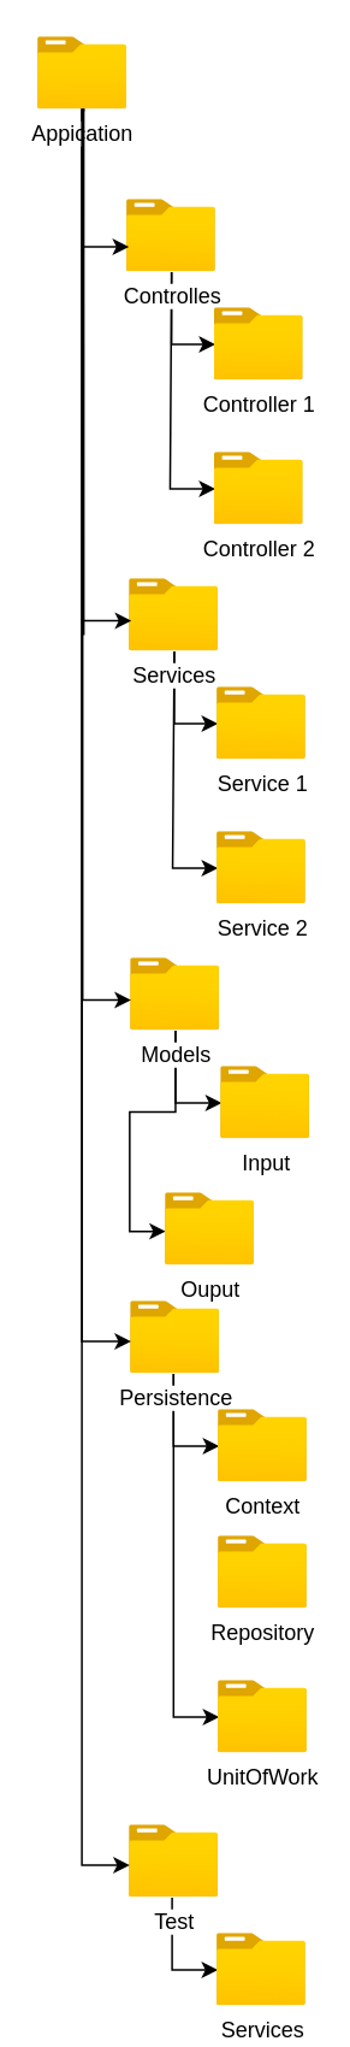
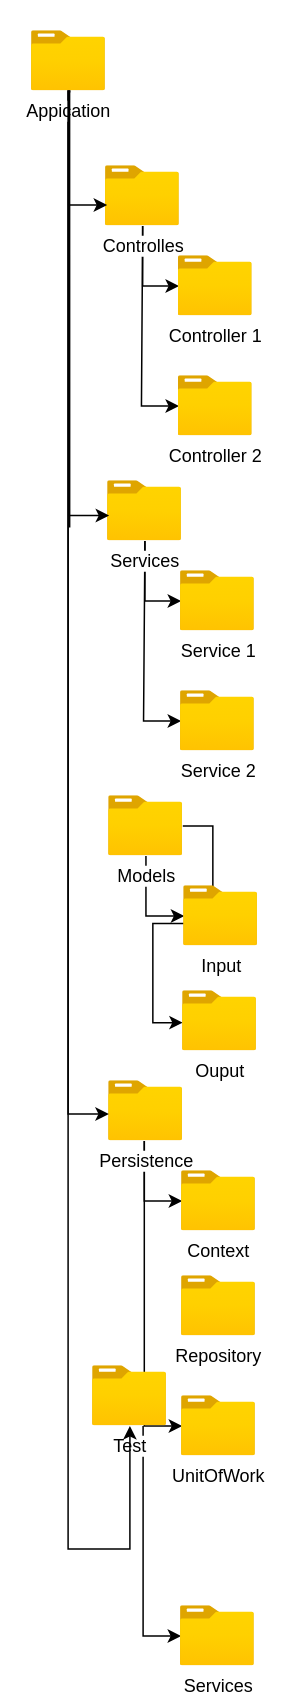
  <mxCell id="0" />
  <mxCell id="1" parent="0" />
  <mxCell id="2" style="edgeStyle=orthogonalEdgeStyle;rounded=0;orthogonalLoop=1;jettySize=auto;html=1;entryX=0.006;entryY=0.5;entryDx=0;entryDy=0;entryPerimeter=0;startArrow=none;startFill=0;endArrow=classic;endFill=1;" parent="1" source="11" target="12" edge="1"><mxGeometry relative="1" as="geometry"><mxPoint x="95.34" y="760" as="sourcePoint" /><Array as="points"><mxPoint x="95.65" y="800" /></Array></mxGeometry></mxCell>
  <mxCell id="3" style="edgeStyle=orthogonalEdgeStyle;rounded=0;orthogonalLoop=1;jettySize=auto;html=1;entryX=0.006;entryY=0.5;entryDx=0;entryDy=0;entryPerimeter=0;startArrow=none;startFill=0;endArrow=classic;endFill=1;" parent="1" source="11" target="14" edge="1"><mxGeometry relative="1" as="geometry"><mxPoint x="95.65" y="840" as="sourcePoint" /><Array as="points"><mxPoint x="95.65" y="950" /></Array></mxGeometry></mxCell>
  <mxCell id="4" style="edgeStyle=orthogonalEdgeStyle;rounded=0;orthogonalLoop=1;jettySize=auto;html=1;entryX=0.006;entryY=0.5;entryDx=0;entryDy=0;entryPerimeter=0;startArrow=none;startFill=0;endArrow=classic;endFill=1;" parent="1" source="18" target="19" edge="1"><mxGeometry relative="1" as="geometry"><mxPoint x="94.63" y="360" as="sourcePoint" /><Array as="points"><mxPoint x="95.23" y="400" /></Array></mxGeometry></mxCell>
  <mxCell id="5" style="edgeStyle=orthogonalEdgeStyle;rounded=0;orthogonalLoop=1;jettySize=auto;html=1;entryX=0.006;entryY=0.5;entryDx=0;entryDy=0;entryPerimeter=0;startArrow=none;startFill=0;endArrow=classic;endFill=1;" parent="1" source="18" target="20" edge="1"><mxGeometry relative="1" as="geometry"><mxPoint x="94.93" y="440" as="sourcePoint" /><Array as="points"><mxPoint x="96.23" y="362" /><mxPoint x="95.23" y="480" /></Array></mxGeometry></mxCell>
  <mxCell id="6" style="edgeStyle=orthogonalEdgeStyle;rounded=0;orthogonalLoop=1;jettySize=auto;html=1;entryX=0.006;entryY=0.5;entryDx=0;entryDy=0;entryPerimeter=0;startArrow=none;startFill=0;endArrow=classic;endFill=1;" parent="1" source="8" target="9" edge="1"><mxGeometry relative="1" as="geometry"><Array as="points"><mxPoint x="96.36" y="610" /></Array></mxGeometry></mxCell>
  <mxCell id="7" style="edgeStyle=orthogonalEdgeStyle;rounded=0;orthogonalLoop=1;jettySize=auto;html=1;entryX=0;entryY=0.528;entryDx=0;entryDy=0;entryPerimeter=0;startArrow=none;startFill=0;endArrow=classic;endFill=1;" parent="1" source="8" target="10" edge="1"><mxGeometry relative="1" as="geometry" /></mxCell>
  <mxCell id="8" value="Models" style="aspect=fixed;html=1;points=[];align=center;image;fontSize=12;image=img/lib/azure2/general/Folder_Blank.svg;" parent="1" vertex="1"><mxGeometry x="72.07" y="530" width="49.29" height="40" as="geometry" /></mxCell>
  <mxCell id="9" value="Input" style="aspect=fixed;html=1;points=[];align=center;image;fontSize=12;image=img/lib/azure2/general/Folder_Blank.svg;" parent="1" vertex="1"><mxGeometry x="122.07" y="590" width="49.29" height="40" as="geometry" /></mxCell>
- <mxCell id="10" value="Ouput" style="aspect=fixed;html=1;points=[];align=center;image;fontSize=12;image=img/lib/azure2/general/Folder_Blank.svg;" parent="1" vertex="1"><mxGeometry x="91.36" y="660" width="49.29" height="40" as="geometry" /></mxCell>
+ <mxCell id="10" value="Ouput" style="aspect=fixed;html=1;points=[];align=center;image;fontSize=12;image=img/lib/azure2/general/Folder_Blank.svg;" parent="1" vertex="1"><mxGeometry x="121.36" y="660" width="49.29" height="40" as="geometry" /></mxCell>
  <mxCell id="11" value="Persistence" style="aspect=fixed;html=1;points=[];align=center;image;fontSize=12;image=img/lib/azure2/general/Folder_Blank.svg;" parent="1" vertex="1"><mxGeometry x="72.07" y="720" width="49.29" height="40" as="geometry" /></mxCell>
  <mxCell id="12" value="Context" style="aspect=fixed;html=1;points=[];align=center;image;fontSize=12;image=img/lib/azure2/general/Folder_Blank.svg;" parent="1" vertex="1"><mxGeometry x="120.65" y="780" width="49.29" height="40" as="geometry" /></mxCell>
  <mxCell id="13" value="Repository" style="aspect=fixed;html=1;points=[];align=center;image;fontSize=12;image=img/lib/azure2/general/Folder_Blank.svg;" parent="1" vertex="1"><mxGeometry x="120.65" y="850" width="49.29" height="40" as="geometry" /></mxCell>
  <mxCell id="14" value="UnitOfWork" style="aspect=fixed;html=1;points=[];align=center;image;fontSize=12;image=img/lib/azure2/general/Folder_Blank.svg;" parent="1" vertex="1"><mxGeometry x="120.65" y="930" width="49.29" height="40" as="geometry" /></mxCell>
  <mxCell id="15" style="edgeStyle=orthogonalEdgeStyle;rounded=0;orthogonalLoop=1;jettySize=auto;html=1;entryX=0.006;entryY=0.5;entryDx=0;entryDy=0;entryPerimeter=0;startArrow=none;startFill=0;endArrow=classic;endFill=1;" parent="1" source="16" target="17" edge="1"><mxGeometry relative="1" as="geometry"><mxPoint x="94.63" y="1050" as="sourcePoint" /><Array as="points"><mxPoint x="94.94" y="1090" /></Array></mxGeometry></mxCell>
- <mxCell id="16" value="Test" style="aspect=fixed;html=1;points=[];align=center;image;fontSize=12;image=img/lib/azure2/general/Folder_Blank.svg;" parent="1" vertex="1"><mxGeometry x="71.36" y="1010" width="49.29" height="40" as="geometry" /></mxCell>
+ <mxCell id="16" value="Test" style="aspect=fixed;html=1;points=[];align=center;image;fontSize=12;image=img/lib/azure2/general/Folder_Blank.svg;" parent="1" vertex="1"><mxGeometry x="61.36" y="910" width="49.29" height="40" as="geometry" /></mxCell>
  <mxCell id="17" value="Services" style="aspect=fixed;html=1;points=[];align=center;image;fontSize=12;image=img/lib/azure2/general/Folder_Blank.svg;" parent="1" vertex="1"><mxGeometry x="119.94" y="1070" width="49.29" height="40" as="geometry" /></mxCell>
  <mxCell id="18" value="Services" style="aspect=fixed;html=1;points=[];align=center;image;fontSize=12;image=img/lib/azure2/general/Folder_Blank.svg;" parent="1" vertex="1"><mxGeometry x="71.36" y="320" width="49.29" height="40" as="geometry" /></mxCell>
  <mxCell id="19" value="Service 1" style="aspect=fixed;html=1;points=[];align=center;image;fontSize=12;image=img/lib/azure2/general/Folder_Blank.svg;" parent="1" vertex="1"><mxGeometry x="119.94" y="380" width="49.29" height="40" as="geometry" /></mxCell>
  <mxCell id="20" value="Service 2" style="aspect=fixed;html=1;points=[];align=center;image;fontSize=12;image=img/lib/azure2/general/Folder_Blank.svg;" parent="1" vertex="1"><mxGeometry x="119.94" y="460" width="49.29" height="40" as="geometry" /></mxCell>
  <mxCell id="21" style="edgeStyle=orthogonalEdgeStyle;rounded=0;orthogonalLoop=1;jettySize=auto;html=1;entryX=0.006;entryY=0.5;entryDx=0;entryDy=0;entryPerimeter=0;startArrow=none;startFill=0;endArrow=classic;endFill=1;" parent="1" source="23" target="24" edge="1"><mxGeometry relative="1" as="geometry"><mxPoint x="93.21" y="150" as="sourcePoint" /><Array as="points"><mxPoint x="93.81" y="190" /></Array></mxGeometry></mxCell>
  <mxCell id="22" style="edgeStyle=orthogonalEdgeStyle;rounded=0;orthogonalLoop=1;jettySize=auto;html=1;entryX=0.006;entryY=0.5;entryDx=0;entryDy=0;entryPerimeter=0;startArrow=none;startFill=0;endArrow=classic;endFill=1;" parent="1" source="23" target="25" edge="1"><mxGeometry relative="1" as="geometry"><mxPoint x="93.51" y="230" as="sourcePoint" /><Array as="points"><mxPoint x="94.81" y="152" /><mxPoint x="93.81" y="270" /></Array></mxGeometry></mxCell>
  <mxCell id="23" value="Controlles" style="aspect=fixed;html=1;points=[];align=center;image;fontSize=12;image=img/lib/azure2/general/Folder_Blank.svg;" parent="1" vertex="1"><mxGeometry x="69.94" y="110" width="49.29" height="40" as="geometry" /></mxCell>
  <mxCell id="24" value="Controller 1" style="aspect=fixed;html=1;points=[];align=center;image;fontSize=12;image=img/lib/azure2/general/Folder_Blank.svg;" parent="1" vertex="1"><mxGeometry x="118.52" y="170" width="49.29" height="40" as="geometry" /></mxCell>
  <mxCell id="25" value="Controller 2" style="aspect=fixed;html=1;points=[];align=center;image;fontSize=12;image=img/lib/azure2/general/Folder_Blank.svg;" parent="1" vertex="1"><mxGeometry x="118.52" y="250" width="49.29" height="40" as="geometry" /></mxCell>
  <mxCell id="26" style="edgeStyle=orthogonalEdgeStyle;rounded=0;orthogonalLoop=1;jettySize=auto;html=1;entryX=0.02;entryY=0.65;entryDx=0;entryDy=0;entryPerimeter=0;startArrow=none;startFill=0;endArrow=classic;endFill=1;" parent="1" source="30" target="23" edge="1"><mxGeometry relative="1" as="geometry" /></mxCell>
  <mxCell id="27" style="edgeStyle=orthogonalEdgeStyle;rounded=0;orthogonalLoop=1;jettySize=auto;html=1;entryX=0.018;entryY=0.575;entryDx=0;entryDy=0;entryPerimeter=0;startArrow=none;startFill=0;endArrow=classic;endFill=1;" parent="1" source="30" target="18" edge="1"><mxGeometry relative="1" as="geometry"><Array as="points"><mxPoint x="44.94" y="343" /></Array></mxGeometry></mxCell>
- <mxCell id="28" style="edgeStyle=orthogonalEdgeStyle;rounded=0;orthogonalLoop=1;jettySize=auto;html=1;startArrow=none;startFill=0;endArrow=classic;endFill=1;" parent="1" source="30" target="8" edge="1"><mxGeometry relative="1" as="geometry"><mxPoint x="43.03" y="270" as="sourcePoint" /><mxPoint x="69.937" y="553" as="targetPoint" /><Array as="points"><mxPoint x="44.94" y="553" /></Array></mxGeometry></mxCell>
  <mxCell id="29" style="edgeStyle=orthogonalEdgeStyle;rounded=0;orthogonalLoop=1;jettySize=auto;html=1;startArrow=none;startFill=0;endArrow=classic;endFill=1;exitX=0.513;exitY=1.025;exitDx=0;exitDy=0;exitPerimeter=0;" parent="1" source="30" edge="1"><mxGeometry relative="1" as="geometry"><mxPoint x="44.63" y="249" as="sourcePoint" /><mxPoint x="72.07" y="742" as="targetPoint" /><Array as="points"><mxPoint x="45.94" y="60" /><mxPoint x="44.94" y="60" /><mxPoint x="44.94" y="742" /></Array></mxGeometry></mxCell>
  <mxCell id="30" value="Appication" style="aspect=fixed;html=1;points=[];align=center;image;fontSize=12;image=img/lib/azure2/general/Folder_Blank.svg;" parent="1" vertex="1"><mxGeometry x="20.65" y="20" width="49.29" height="40" as="geometry" /></mxCell>
  <mxCell id="31" style="edgeStyle=orthogonalEdgeStyle;rounded=0;orthogonalLoop=1;jettySize=auto;html=1;startArrow=none;startFill=0;endArrow=classic;endFill=1;exitX=0.513;exitY=1.025;exitDx=0;exitDy=0;exitPerimeter=0;" parent="1" target="16" edge="1"><mxGeometry relative="1" as="geometry"><mxPoint x="45.936" y="351" as="sourcePoint" /><mxPoint x="72.07" y="1032" as="targetPoint" /><Array as="points"><mxPoint x="45.94" y="60" /><mxPoint x="44.94" y="60" /><mxPoint x="44.94" y="1032" /></Array></mxGeometry></mxCell>
